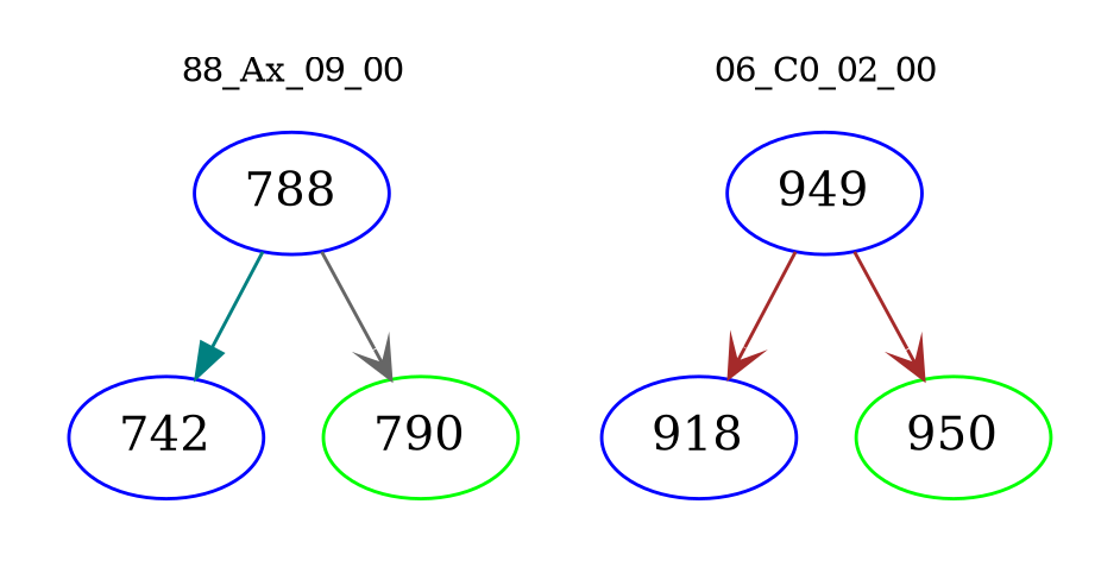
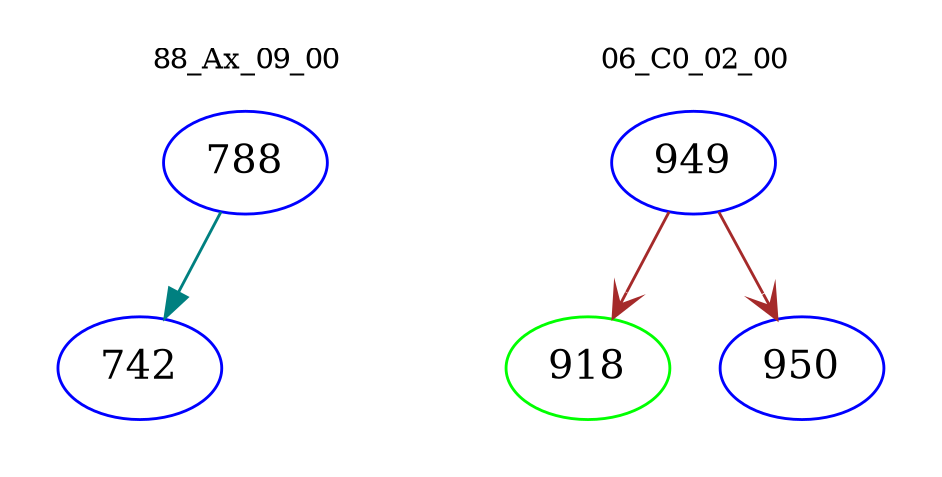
  digraph {
    node [color=blue]
    edge [arrowhead=vee color=brown]
    n1 [label=788]
    n2 [label=742]
-   n3 [color=green label=790]
    n4 [label=949]
-   n5 [label=918]
-   n6 [color=green label=950]
+   n5 [color=green label=918]
+   n6 [label=950]
    subgraph cluster_1 {
      color=white
      fontsize=10
      label="88_Ax_09_00"
      n1
      n2
-     n3
    }
    subgraph cluster_2 {
      color=white
      fontsize=10
      label="06_C0_02_00"
      n4
      n5
      n6
    }
    n1 -> n2 [arrowhead=normal color=teal]
-   n1 -> n3 [color=gray40]
    n4 -> n5
    n4 -> n6
  }
